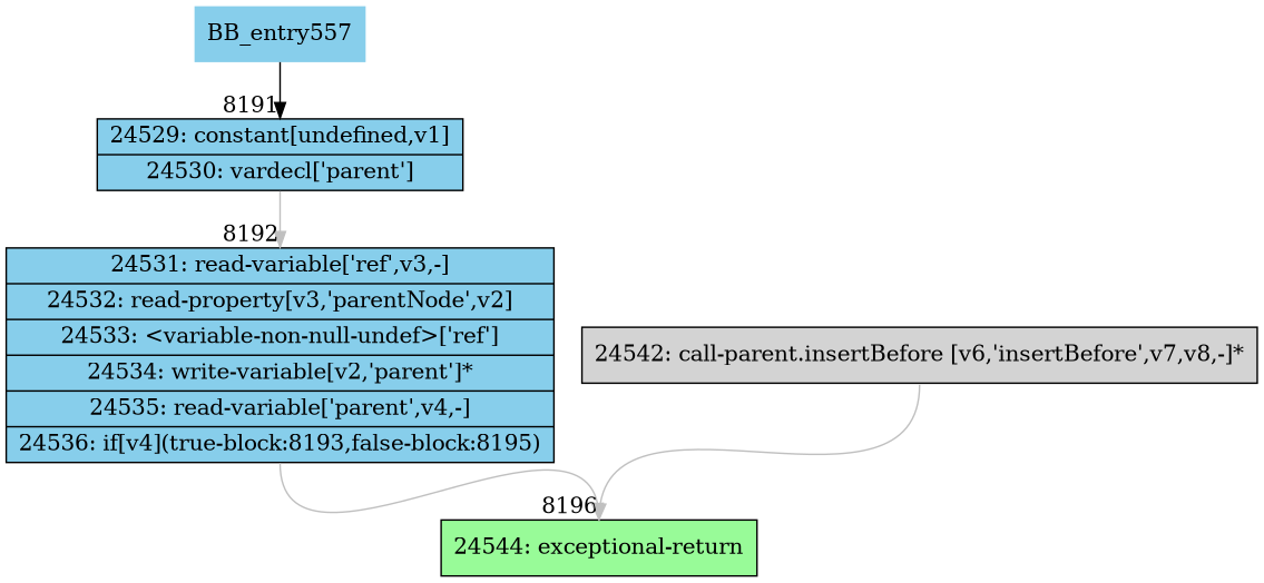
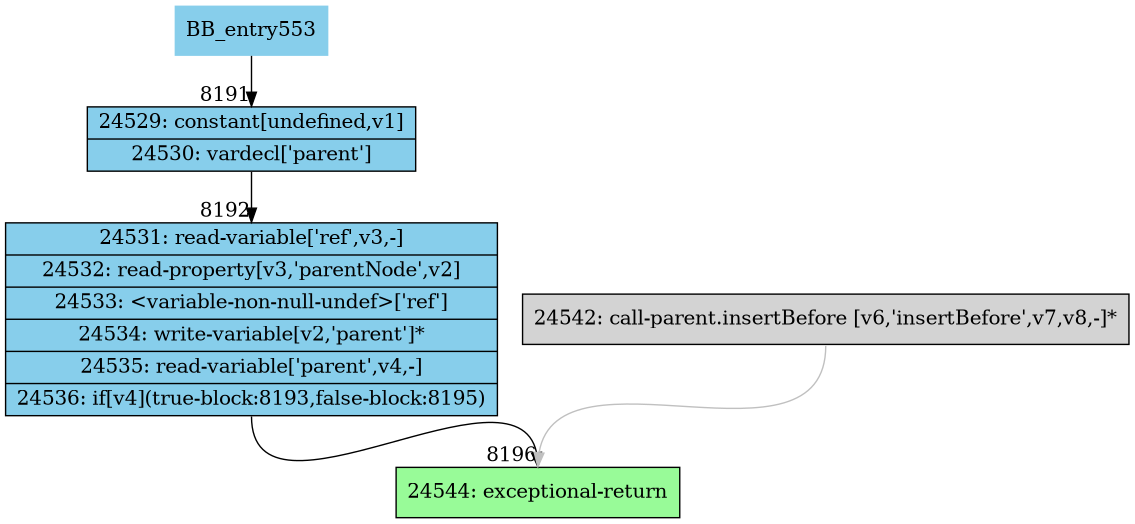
  digraph {
    rankdir=TD
    node [fillcolor=skyblue shape=record style=filled]
    edge [headport=n tailport=s]
-   BB_entry553 [shape=none label=BB_entry557]
+   BB_entry553 [shape=none]
    n2 [label="{24529: constant[undefined,v1]|24530: vardecl['parent']}"]
    n3 [label="{24531: read-variable['ref',v3,-]|24532: read-property[v3,'parentNode',v2]|24533: \<variable-non-null-undef\>['ref']|24534: write-variable[v2,'parent']*|24535: read-variable['parent',v4,-]|24536: if[v4](true-block:8193,false-block:8195)}"]
    n4 [fillcolor=palegreen label="{24544: exceptional-return}"]
    n5 [fillcolor=lightgrey label="{24542: call-parent.insertBefore [v6,'insertBefore',v7,v8,-]*}"]
    BB_entry553 -> n2 [headlabel="    8191"]
-   n2 -> n3 [headlabel="      8192" color=gray]
-   n3 -> n4 [color=gray headlabel="      8196"]
+   n2 -> n3 [headlabel="      8192"]
+   n3 -> n4 [color=black headlabel="      8196"]
    n5 -> n4 [color=gray]
  }
